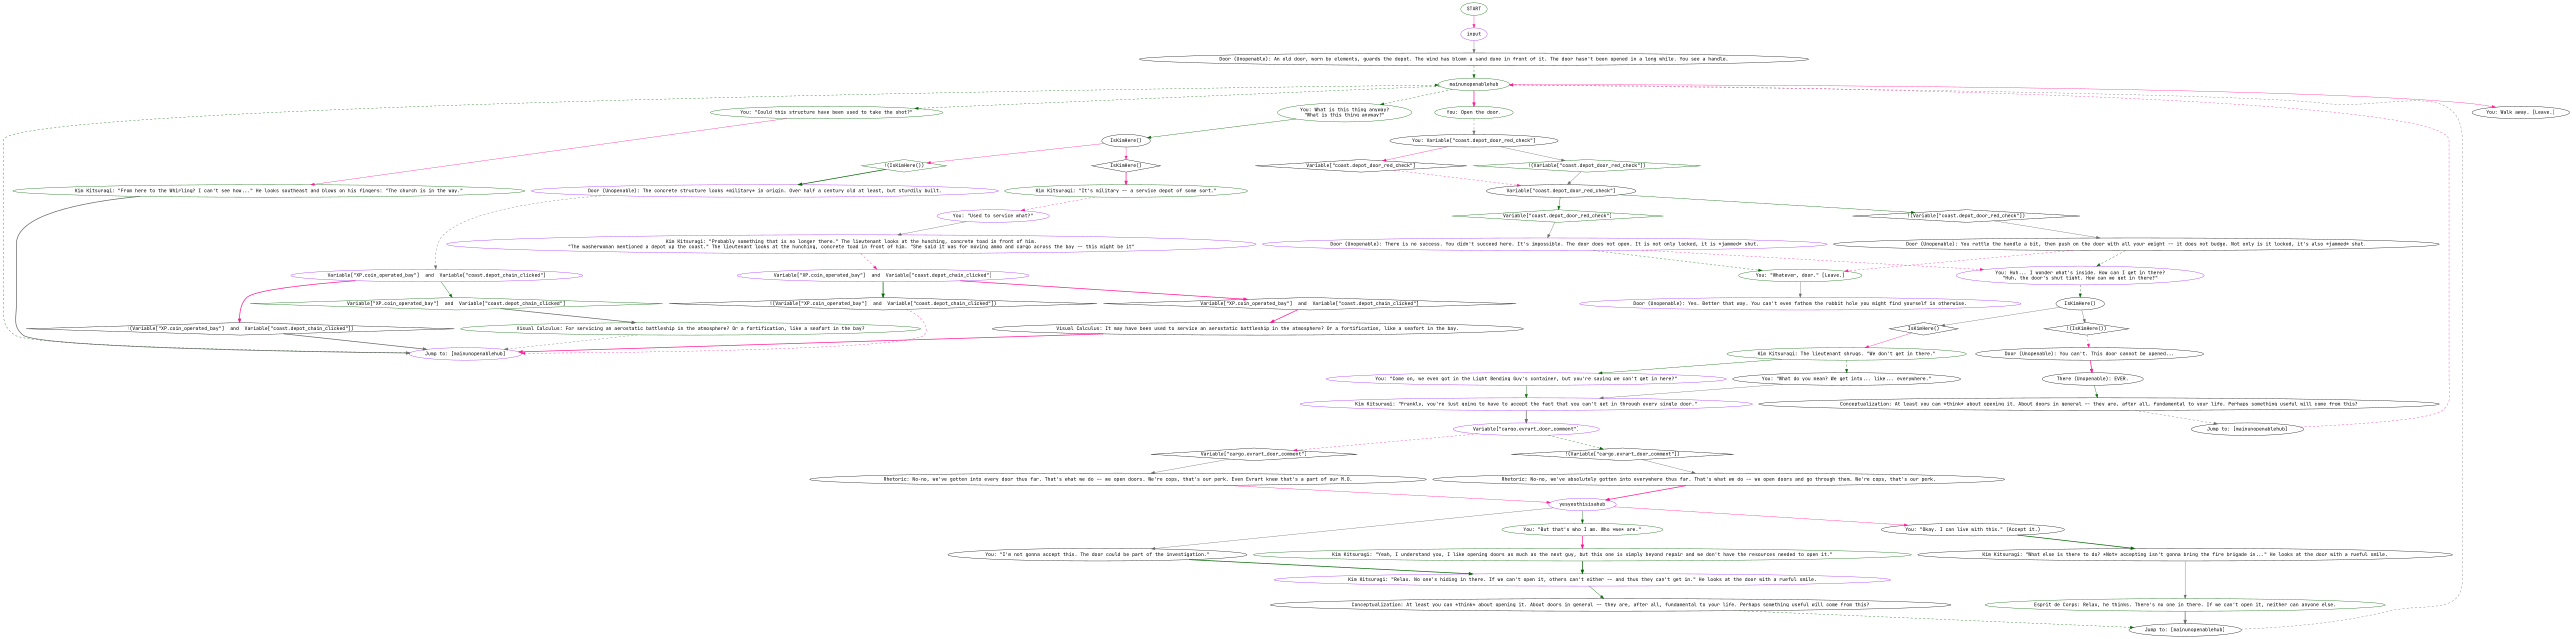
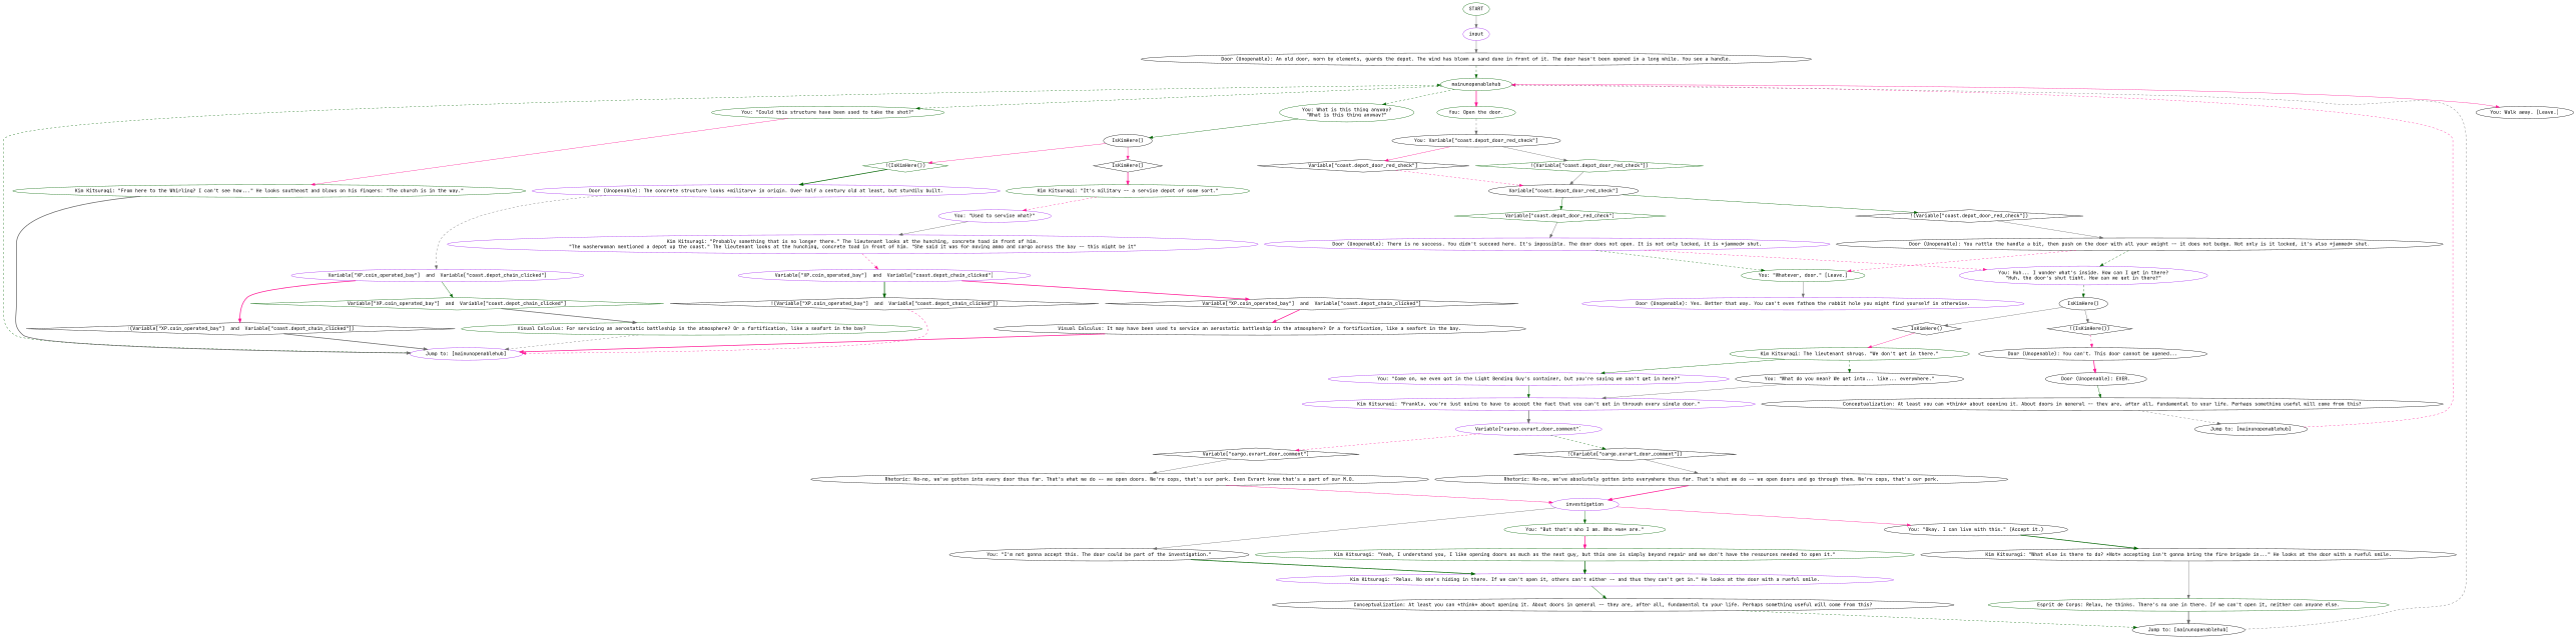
  digraph {
    fontname="JetBrains Mono"
    node [color=black fontname="JetBrains Mono"]
    edge [color=deeppink fontname="JetBrains Mono" style=solid]
    n1 [color=darkgreen label=START]
    n2 [color=purple label=input]
    n3 [label="Door (Unopenable): An old door, worn by elements, guards the depot. The wind has blown a sand dune in front of it. The door hasn't been opened in a long while. You see a handle."]
    n4 [color=darkgreen label=mainunopenablehub]
    n5 [color=darkgreen label="Kim Kitsuragi: The lieutenant shrugs. \"We don't get in there.\""]
    n6 [color=purple label="You: \"Come on, we even got in the Light Bending Guy's container, but you're saying we can't get in here?\""]
    n7 [label="You: \"What do you mean? We get into... like... everywhere.\""]
    n8 [color=purple label="Kim Kitsuragi: \"Frankly, you're just going to have to accept the fact that you can't get in through every single door.\""]
    n9 [color=purple label="Variable[\"cargo.evrart_door_comment\"]"]
    n10 [color=purple label="Jump to: [mainunopenablehub]"]
    n11 [color=darkgreen label="You: \"Could this structure have been used to take the shot?\""]
    n12 [color=darkgreen label="You: Open the door."]
    n13 [label="You: Walk away. [Leave.]"]
    n14 [color=darkgreen label="You: What is this thing anyway?\n\"What is this thing anyway?\""]
    n15 [color=purple label="Kim Kitsuragi: \"Relax. No one's hiding in there. If we can't open it, others can't either -- and thus they can't get in.\" He looks at the door with a rueful smile."]
    n16 [label="Conceptualization: At least you can *think* about opening it. About doors in general -- they are, after all, fundamental to your life. Perhaps something useful will come from this?"]
    n17 [label="Jump to: [mainunopenablehub]"]
    n18 [color=purple label="Door (Unopenable): There is no success. You didn't succeed here. It's impossible. The door does not open. It is not only locked, it is *jammed* shut."]
    n19 [color=darkgreen label="You: \"Whatever, door.\" [Leave.]"]
    n20 [color=purple label="You: Huh... I wonder what's inside. How can I get in there?\n\"Huh, the door's shut tight. How can we get in there?\""]
    n21 [color=purple label="Door (Unopenable): Yes. Better that way. You can't even fathom the rabbit hole you might find yourself in otherwise."]
    n22 [label="IsKimHere()"]
    n23 [color=purple label="Door (Unopenable): The concrete structure looks *military* in origin. Over half a century old at least, but sturdily built."]
    n24 [color=purple label="Variable[\"XP.coin_operated_bay\"]  and  Variable[\"coast.depot_chain_clicked\"]"]
    n25 [color=darkgreen label="Variable[\"XP.coin_operated_bay\"]  and  Variable[\"coast.depot_chain_clicked\"]" shape=diamond]
    n26 [label="!(Variable[\"XP.coin_operated_bay\"]  and  Variable[\"coast.depot_chain_clicked\"])" shape=diamond]
    n27 [label="Jump to: [mainunopenablehub]"]
    n28 [label="Rhetoric: No-no, we've gotten into every door thus far. That's what we do -- we open doors. We're cops, that's our perk. Even Evrart knew that's a part of our M.O."]
-   n29 [color=purple label=yesyesthisisahub]
+   n29 [color=purple label=investigation]
    n30 [label="You: \"I'm not gonna accept this. The door could be part of the investigation.\""]
    n31 [color=darkgreen label="You: \"But that's who I am. Who *we* are.\""]
    n32 [label="You: \"Okay. I can live with this.\" (Accept it.)"]
    n33 [color=darkgreen label="Visual Calculus: For servicing an aerostatic battleship in the atmosphere? Or a fortification, like a seafort in the bay?"]
    n34 [color=darkgreen label="Kim Kitsuragi: \"From here to the Whirling? I can't see how...\" He looks southeast and blows on his fingers: \"The church is in the way.\""]
    n35 [color=purple label="You: \"Used to service what?\""]
    n36 [color=purple label="Kim Kitsuragi: \"Probably something that is no longer there.\" The lieutenant looks at the hunching, concrete toad in front of him.\n\"The washerwoman mentioned a depot up the coast.\" The lieutenant looks at the hunching, concrete toad in front of him. \"She said it was for moving ammo and cargo across the bay -- this might be it\""]
    n37 [color=purple label="Variable[\"XP.coin_operated_bay\"]  and  Variable[\"coast.depot_chain_clicked\"]"]
    n38 [label="You: Variable[\"coast.depot_door_red_check\"]"]
    n39 [label="IsKimHere()"]
    n40 [label="IsKimHere()" shape=diamond]
    n41 [label="!(IsKimHere())" shape=diamond]
    n42 [label="Door (Unopenable): You can't. This door cannot be opened..."]
-   n43 [label="There (Unopenable): EVER."]
+   n43 [label="Door (Unopenable): EVER."]
    n44 [label="Rhetoric: No-no, we've absolutely gotten into everywhere thus far. That's what we do -- we open doors and go through them. We're cops, that's our perk."]
    n45 [color=darkgreen label="Kim Kitsuragi: \"Yeah, I understand you, I like opening doors as much as the next guy, but this one is simply beyond repair and we don't have the resources needed to open it.\""]
    n46 [label="Variable[\"cargo.evrart_door_comment\"]" shape=diamond]
    n47 [label="!(Variable[\"cargo.evrart_door_comment\"])" shape=diamond]
    n48 [label="Visual Calculus: It may have been used to service an aerostatic battleship in the atmosphere? Or a fortification, like a seafort in the bay."]
    n49 [label="Kim Kitsuragi: \"What else is there to do? *Not* accepting isn't gonna bring the fire brigade in...\" He looks at the door with a rueful smile."]
    n50 [label="Variable[\"coast.depot_door_red_check\"]" shape=diamond]
    n51 [color=darkgreen label="!(Variable[\"coast.depot_door_red_check\"])" shape=diamond]
    n52 [label="Variable[\"coast.depot_door_red_check\"]"]
    n53 [color=darkgreen label="Variable[\"coast.depot_door_red_check\"]" shape=diamond]
    n54 [label="!(Variable[\"coast.depot_door_red_check\"])" shape=diamond]
    n55 [label="Conceptualization: At least you can *think* about opening it. About doors in general -- they are, after all, fundamental to your life. Perhaps something useful will come from this?"]
    n56 [label="IsKimHere()" shape=diamond]
    n57 [color=darkgreen label="!(IsKimHere())" shape=diamond]
    n58 [label="Variable[\"XP.coin_operated_bay\"]  and  Variable[\"coast.depot_chain_clicked\"]" shape=diamond]
    n59 [label="!(Variable[\"XP.coin_operated_bay\"]  and  Variable[\"coast.depot_chain_clicked\"])" shape=diamond]
    n60 [color=darkgreen label="Kim Kitsuragi: \"It's military -- a service depot of some sort.\""]
    n61 [label="Door (Unopenable): You rattle the handle a bit, then push on the door with all your weight -- it does not budge. Not only is it locked, it's also *jammed* shut."]
    n62 [color=darkgreen label="Esprit de Corps: Relax, he thinks. There's no one in there. If we can't open it, neither can anyone else."]
-   n1 -> n2
+   n1 -> n2 [color=gray40]
    n2 -> n3 [color=gray40]
    n3 -> n4 [color=darkgreen style=dashed]
    n4 -> n11 [color=darkgreen style=dashed]
    n4 -> n12 [style=bold]
    n4 -> n13
    n4 -> n14 [color=darkgreen style=dashed]
    n5 -> n6 [color=darkgreen]
    n5 -> n7 [color=darkgreen style=dashed]
    n6 -> n8 [color=darkgreen]
    n7 -> n8 [color=gray40]
    n8 -> n9 [color=gray40 style=bold]
    n9 -> n46 [style=dashed]
    n9 -> n47 [color=darkgreen style=dashed]
    n10 -> n4 [color=darkgreen style=dashed]
    n11 -> n34
    n12 -> n38 [color=gray40 style=dashed]
    n14 -> n39 [color=darkgreen]
    n15 -> n16 [color=darkgreen]
    n16 -> n17 [color=darkgreen style=dashed]
    n17 -> n4 [color=gray40 style=dashed]
    n18 -> n19 [color=darkgreen style=dashed]
    n18 -> n20 [style=dashed]
    n19 -> n21 [color=gray40]
    n20 -> n22 [color=darkgreen style=dashed]
    n22 -> n40 [color=gray40]
    n22 -> n41 [color=gray40]
    n23 -> n24 [color=gray40 style=dashed]
    n24 -> n25 [color=darkgreen]
    n24 -> n26 [style=bold]
    n25 -> n33 [color=gray40 style=bold]
    n26 -> n10 [color=gray40 style=bold]
    n27 -> n4 [style=dashed]
    n28 -> n29
    n29 -> n30 [color=gray40]
    n29 -> n31 [color=darkgreen]
    n29 -> n32
    n30 -> n15 [color=darkgreen style=bold]
    n31 -> n45 [style=bold]
    n32 -> n49 [color=darkgreen style=bold]
    n33 -> n10 [color=gray40 style=dashed]
    n34 -> n10 [color=gray40 style=bold]
    n35 -> n36 [color=gray40]
    n36 -> n37 [style=dashed]
    n37 -> n58 [style=bold]
    n37 -> n59 [color=darkgreen style=bold]
    n38 -> n50
    n38 -> n51 [color=gray40]
    n39 -> n56
    n39 -> n57
    n40 -> n5
    n41 -> n42 [style=dashed]
    n42 -> n43 [style=bold]
    n43 -> n55 [color=darkgreen]
    n44 -> n29 [style=bold]
    n45 -> n15 [color=darkgreen style=bold]
    n46 -> n28 [color=gray40]
    n47 -> n44 [color=gray40]
    n48 -> n10 [style=bold]
    n49 -> n62 [color=gray40]
    n50 -> n52 [style=dashed]
    n51 -> n52 [color=gray40]
    n52 -> n53 [color=darkgreen]
    n52 -> n54 [color=darkgreen]
    n53 -> n18 [color=gray40]
    n54 -> n61 [color=gray40]
    n55 -> n27 [color=gray40 style=dashed]
    n56 -> n60 [style=bold]
    n57 -> n23 [color=darkgreen style=bold]
    n58 -> n48 [style=bold]
    n59 -> n10 [style=dashed]
    n60 -> n35 [style=dashed]
    n61 -> n19 [style=dashed]
    n61 -> n20 [color=darkgreen style=dashed]
    n62 -> n17 [color=gray40 style=bold]
  }
